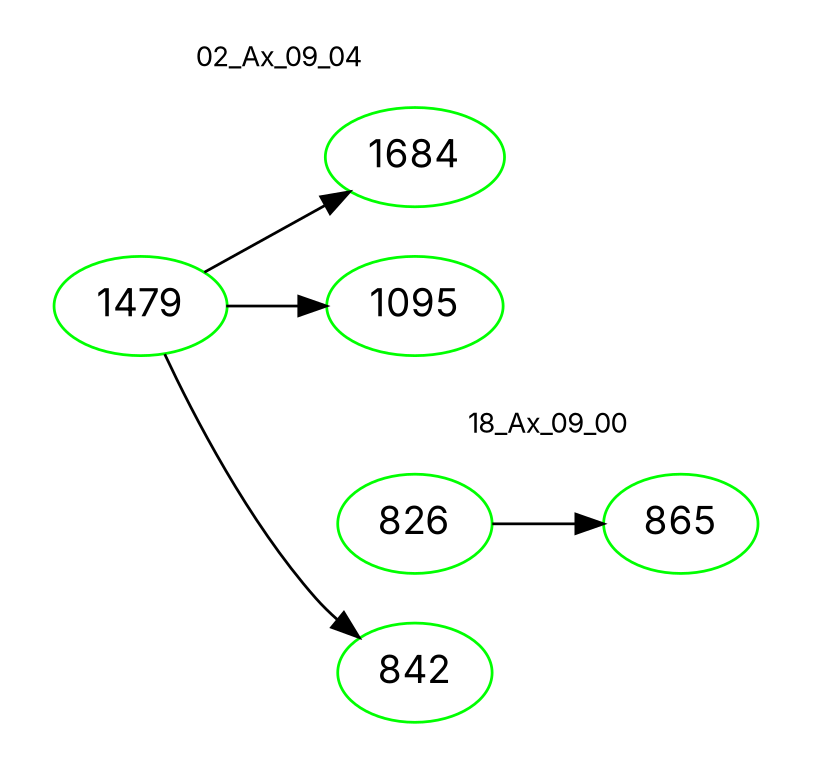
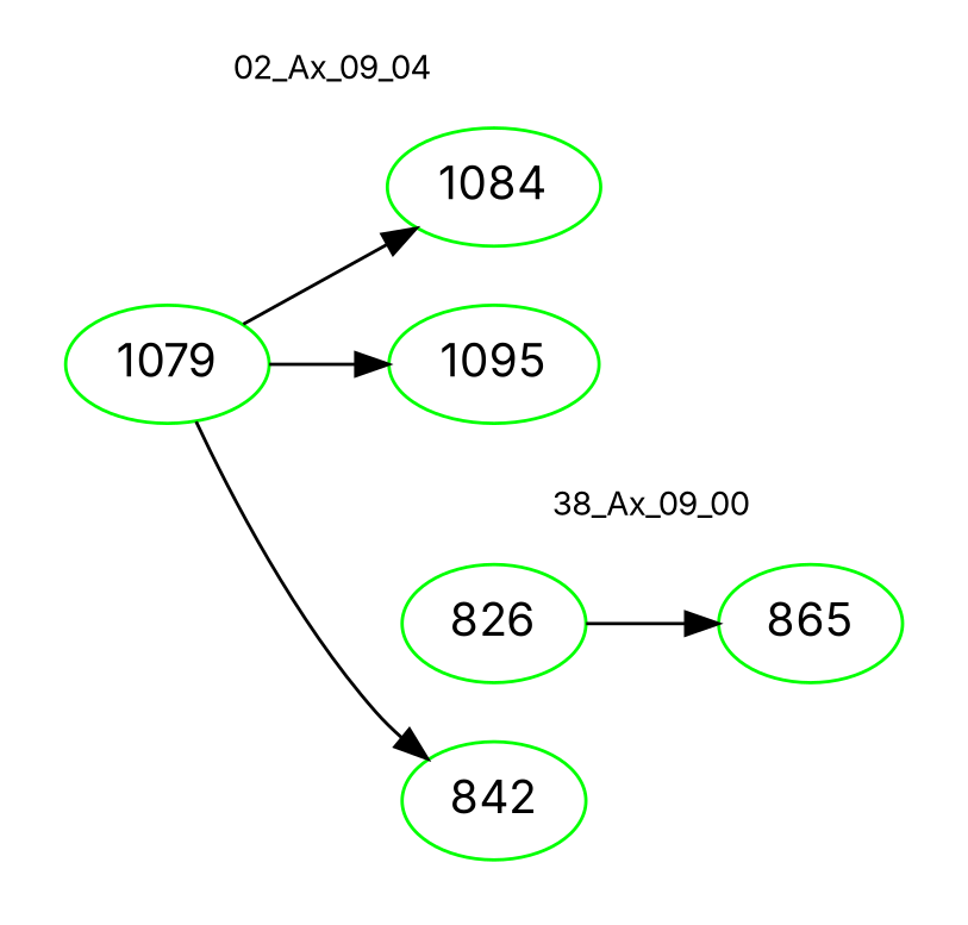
  digraph {
    fontname=Inter
    rankdir=LR
    node [color=green fontname=Inter]
    edge [color=black fontname=Inter]
-   n1 [label=1479]
+   n1 [label=1079]
    n2 [label=1095]
-   n3 [label=1684]
+   n3 [label=1084]
    n4 [label=826]
    n5 [label=865]
    n6 [label=842]
    subgraph cluster_1 {
      color=white
      fontsize=10
      label="02_Ax_09_04"
      n1
      n2
      n3
    }
    subgraph cluster_2 {
      color=white
      fontsize=10
-     label="18_Ax_09_00"
+     label="38_Ax_09_00"
      n4
      n5
      n6
    }
    n1 -> n2
    n1 -> n3
    n1 -> n6
    n4 -> n5
  }
